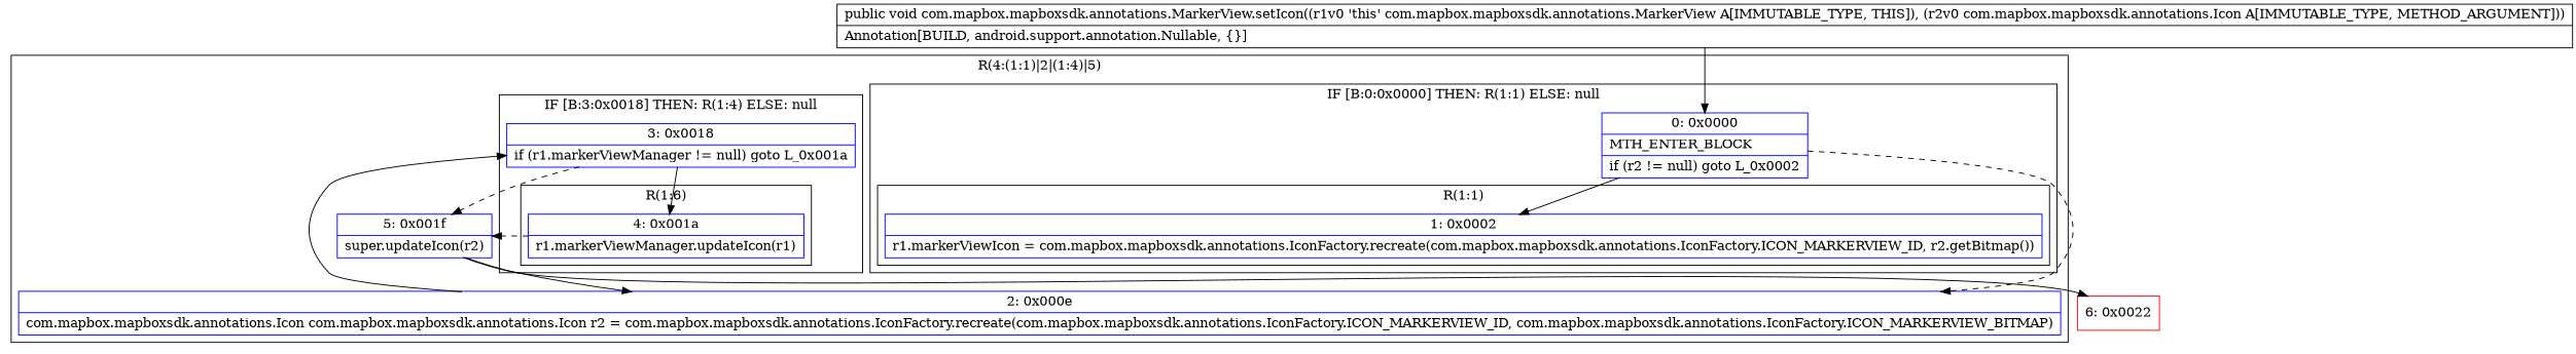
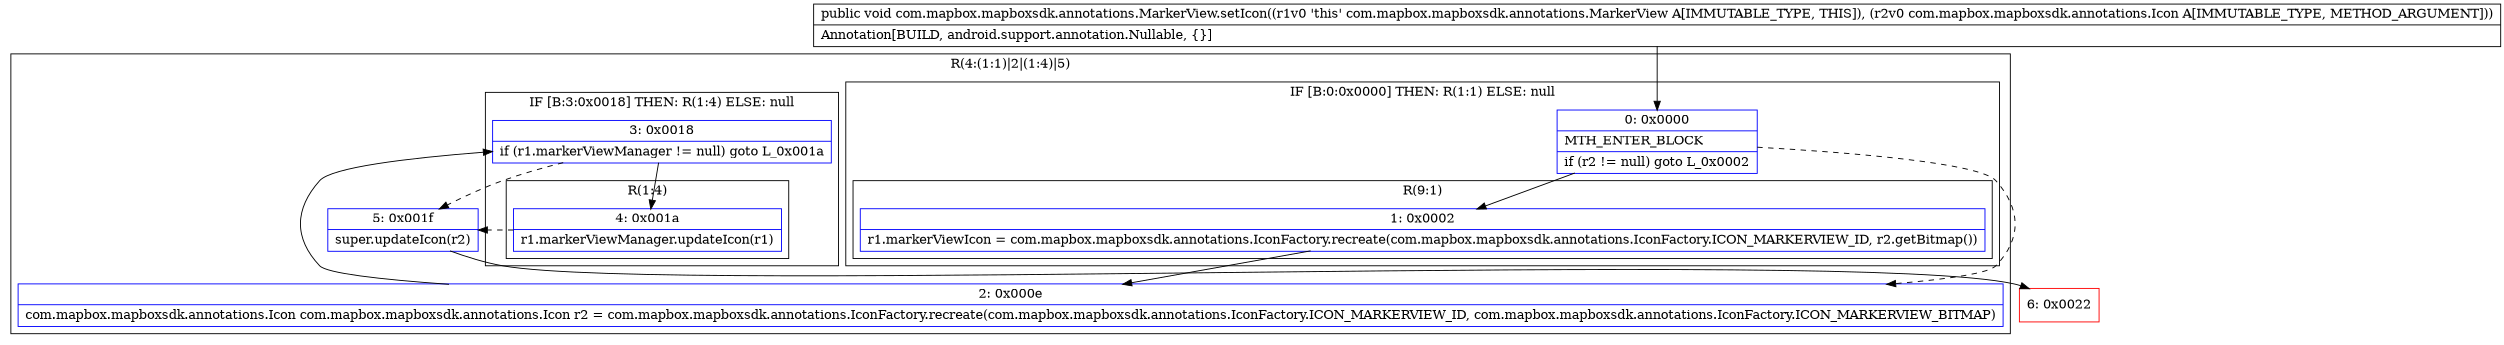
  digraph {
    node [color=blue shape=record]
    n1 [label="{1\:\ 0x0002|r1.markerViewIcon = com.mapbox.mapboxsdk.annotations.IconFactory.recreate(com.mapbox.mapboxsdk.annotations.IconFactory.ICON_MARKERVIEW_ID, r2.getBitmap())\l}"]
    n2 [label="{0\:\ 0x0000|MTH_ENTER_BLOCK\l|if (r2 != null) goto L_0x0002\l}"]
    n3 [label="{4\:\ 0x001a|r1.markerViewManager.updateIcon(r1)\l}"]
    n4 [label="{3\:\ 0x0018|if (r1.markerViewManager != null) goto L_0x001a\l}"]
    n5 [label="{2\:\ 0x000e|com.mapbox.mapboxsdk.annotations.Icon com.mapbox.mapboxsdk.annotations.Icon r2 = com.mapbox.mapboxsdk.annotations.IconFactory.recreate(com.mapbox.mapboxsdk.annotations.IconFactory.ICON_MARKERVIEW_ID, com.mapbox.mapboxsdk.annotations.IconFactory.ICON_MARKERVIEW_BITMAP)\l}"]
    n6 [label="{5\:\ 0x001f|super.updateIcon(r2)\l}"]
    n7 [color=red label="{6\:\ 0x0022}"]
    n8 [label="{public void com.mapbox.mapboxsdk.annotations.MarkerView.setIcon((r1v0 'this' com.mapbox.mapboxsdk.annotations.MarkerView A[IMMUTABLE_TYPE, THIS]), (r2v0 com.mapbox.mapboxsdk.annotations.Icon A[IMMUTABLE_TYPE, METHOD_ARGUMENT]))  | Annotation[BUILD, android.support.annotation.Nullable, \{\}]\l}" color=""]
    subgraph cluster_1 {
      label="R(4:(1:1)|2|(1:4)|5)"
      n5
      n6
      subgraph cluster_2 {
        label="IF [B:0:0x0000] THEN: R(1:1) ELSE: null"
        n2
        subgraph cluster_3 {
-         label="R(1:1)"
+         label="R(9:1)"
          n1
        }
      }
      subgraph cluster_4 {
        label="IF [B:3:0x0018] THEN: R(1:4) ELSE: null"
        n4
        subgraph cluster_5 {
-         label="R(1:6)"
+         label="R(1:4)"
          n3
        }
      }
    }
-   n6 -> n5
+   n1 -> n5
    n2 -> n1
    n2 -> n5 [style=dashed]
    n3 -> n6 [style=dashed]
    n4 -> n3
    n4 -> n6 [style=dashed]
    n5 -> n4
    n6 -> n7
    n8 -> n2
  }
